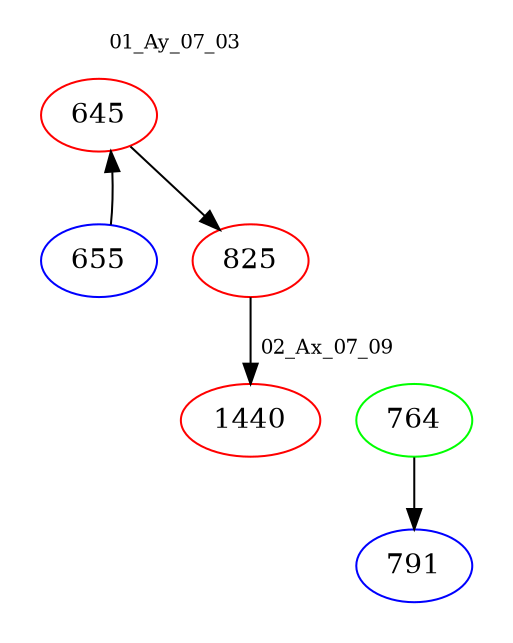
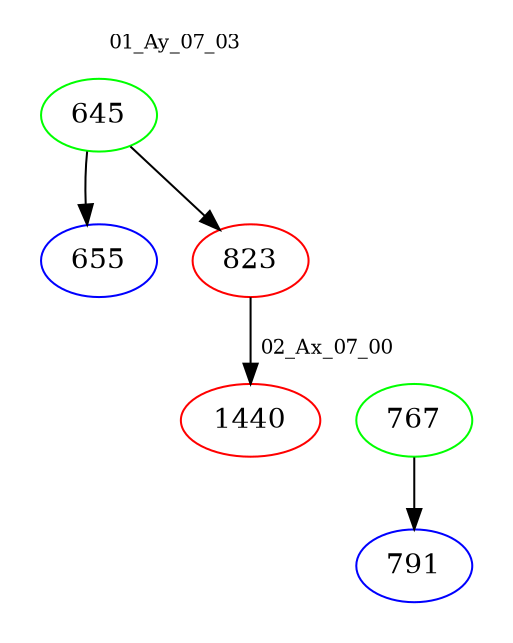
  digraph {
    node [color=green]
    edge [color=black]
-   n1 [color=red label=645]
+   n1 [label=645]
    n2 [color=blue label=655]
-   n3 [color=red label=825]
-   n4 [label=764]
+   n3 [color=red label=823]
+   n4 [label=767]
    n5 [color=blue label=791]
    n6 [color=red label=1440]
    subgraph cluster_1 {
      color=white
      fontsize=10
      label="01_Ay_07_03"
      n1
      n2
      n3
    }
    subgraph cluster_2 {
      color=white
      fontsize=10
-     label="02_Ax_07_09"
+     label="02_Ax_07_00"
      n4
      n5
      n6
    }
-   n2 -> n1
+   n1 -> n2
    n1 -> n3
    n3 -> n6
    n4 -> n5
  }
